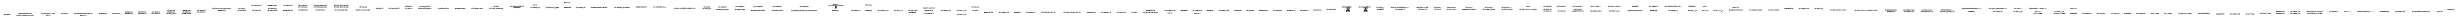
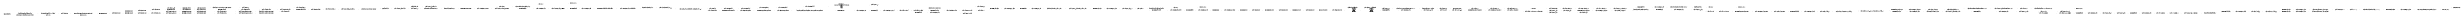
  digraph {
    rankdir=LR
    n1 [label="(random_add_randomness,random_add_randomness(addr, 6u))"]
    n2 [label="(hostapd_logger,hostapd_logger(hapd, addr, 1u, 2, \"associated\"))"]
    n3 [label="(<operator>.addressOf,&elems)"]
    n4 [label="(ieee802_11_parse_elems,ieee802_11_parse_elems(req_ies, req_ies_len, &elems, 0))"]
    n5 [label="(FIELD_IDENTIFIER,wps_ie,wps_ie)"]
    n6 [label="(<operator>.fieldAccess,elems.wps_ie)"]
    n7 [label="(FIELD_IDENTIFIER,wps_ie,wps_ie)"]
    n8 [label="(FIELD_IDENTIFIER,rsn_ie,rsn_ie)"]
    n9 [label="(<operator>.fieldAccess,elems.wps_ie)"]
    n10 [label="(<operator>.fieldAccess,elems.rsn_ie)"]
    n11 [label="(<operator>.assignment,v5 = elems.wps_ie - 2)"]
    n12 [label="(FIELD_IDENTIFIER,wps_ie_len,wps_ie_len)"]
+   n13 [label="(<operator>.fieldAccess,elems.wps_ie_len)"]
    n14 [label="(<operator>.subtraction,elems.wps_ie - 2)"]
    n15 [label="(<operator>.assignment,wpa_ie_len = elems.wps_ie_len + 2)"]
    n16 [label="(wpa_printf,wpa_printf(2, \"STA included WPS IE in (Re)AssocReq\"))"]
    n17 [label="(<operator>.assignment,v6 = hapd)"]
    n18 [label="(<operator>.addition,elems.wps_ie_len + 2)"]
    n19 [label="(ap_get_sta,ap_get_sta(v6, addr))"]
    n20 [label="(<operator>.logicalNot,!elems.rsn_ie)"]
    n21 [label="(<operator>.assignment,v6 = hapd)"]
    n22 [label="(FIELD_IDENTIFIER,rsn_ie,rsn_ie)"]
    n23 [label="(FIELD_IDENTIFIER,wpa_ie,wpa_ie)"]
    n24 [label="(<operator>.fieldAccess,elems.rsn_ie)"]
    n25 [label="(<operator>.fieldAccess,elems.wpa_ie)"]
    n26 [label="(FIELD_IDENTIFIER,wpa_ie,wpa_ie)"]
    n27 [label="(wpa_printf,wpa_printf(2, \"STA did not include WPS/RSN/WPA IE in (Re)AssocReq\"))"]
    n28 [label="(<operator>.fieldAccess,elems.wpa_ie)"]
    n29 [label="(<operator>.assignment,v5 = 0)"]
    n30 [label="(<operator>.assignment,v5 = elems.wpa_ie - 2)"]
    n31 [label="(FIELD_IDENTIFIER,wpa_ie_len,wpa_ie_len)"]
    n32 [label="(<operator>.fieldAccess,elems.wpa_ie_len)"]
    n33 [label="(<operator>.subtraction,elems.wpa_ie - 2)"]
    n34 [label="(<operator>.assignment,wpa_ie_len = elems.wpa_ie_len + 2)"]
    n35 [label="(wpa_printf,wpa_printf(2, \"STA included WPA IE in (Re)AssocReq\"))"]
    n36 [label="(<operator>.addition,elems.wpa_ie_len + 2)"]
    n37 [label="(<operator>.assignment,v7 = ap_get_sta(v6, addr))"]
    n38 [label="(<operator>.assignment,wpa_ie_len = 0)"]
    n39 [label="(<operator>.assignment,v8 = v7)"]
    n40 [label="(ap_sta_add,ap_sta_add(v6, addr))"]
    n41 [label="(ap_sta_no_session_timeout,ap_sta_no_session_timeout(v6, v7))"]
    n42 [label="(<operator>.assignment,v8 = ap_sta_add(v6, addr))"]
    n43 [label="(accounting_sta_stop,accounting_sta_stop(v6, v8))"]
    n44 [label="(FIELD_IDENTIFIER,timeout_next,timeout_next)"]
    n45 [label="(<operator>.indirectFieldAccess,v8->timeout_next)"]
    n46 [label="(<operator>.assignment,v8->timeout_next = STA_NULLFUNC)"]
    n47 [label="(FIELD_IDENTIFIER,flags,flags)"]
    n48 [label="(<operator>.indirectFieldAccess,v8->flags)"]
    n49 [label="(<operator>.logicalNot,!v8)"]
    n50 [label="(hostapd_drv_sta_disassoc,hostapd_drv_sta_disassoc(v6, addr, 5))"]
    n51 [label="(<operator>.minus,-1)"]
    n52 [label="(RETURN,return -1;,return -1;)"]
    n53 [label="(METHOD_RETURN,int __cdecl)"]
    n54 [label="(<operators>.assignmentAnd,v8->flags &= 0xFFFECFFF)"]
    n55 [label="(FIELD_IDENTIFIER,iface,iface)"]
    n56 [label="(<operator>.indirectFieldAccess,v6->iface)"]
    n57 [label="(<operator>.logicalOr,v6->iface->drv_max_acl_mac_addrs || hostapd_check_acl(v6, addr, 0) == 1)"]
    n58 [label="(<operator>.assignment,v9 = reassoc)"]
    n59 [label="(<operator>.indirection,*addr)"]
    n60 [label="(FIELD_IDENTIFIER,supp_op_classes,supp_op_classes)"]
    n61 [label="(<operator>.indirectIndexAccess,addr[1])"]
    n62 [label="(<operator>.indirectFieldAccess,v6->iface->drv_max_acl_mac_addrs)"]
    n63 [label="(hostapd_check_acl,hostapd_check_acl(v6, addr, 0))"]
    n64 [label="(<operator>.equals,hostapd_check_acl(v6, addr, 0) == 1)"]
    n65 [label="(FIELD_IDENTIFIER,drv_max_acl_mac_addrs,drv_max_acl_mac_addrs)"]
    n66 [label="(<operator>.fieldAccess,elems.supp_op_classes)"]
    n67 [label="(ap_copy_sta_supp_op_classes,ap_copy_sta_supp_op_classes(v8, elems.supp_op_classes, elems.supp_op_classes_len))"]
    n68 [label="(FIELD_IDENTIFIER,conf,conf)"]
    n69 [label="(<operator>.indirectFieldAccess,v6->conf)"]
    n70 [label="(FIELD_IDENTIFIER,supp_op_classes_len,supp_op_classes_len)"]
    n71 [label="(<operator>.fieldAccess,elems.supp_op_classes_len)"]
    n72 [label="(<operator>.logicalNot,!v6->conf->wpa)"]
    n73 [label="(FIELD_IDENTIFIER,flags,flags)"]
    n74 [label="(<operator>.logicalAnd,v5 && wpa_ie_len)"]
    n75 [label="(<operator>.indirectFieldAccess,v8->flags)"]
    n76 [label="(FIELD_IDENTIFIER,wpa_sm,wpa_sm)"]
    n77 [label="(wpa_printf,wpa_printf(2, \"No WPA/RSN IE from STA\"))"]
    n78 [label="(<operator>.indirectFieldAccess,v6->conf->wpa)"]
    n79 [label="(FIELD_IDENTIFIER,wpa,wpa)"]
    n80 [label="(<operator>.assignment,v14 = v8->flags)"]
    n81 [label="(FIELD_IDENTIFIER,flags,flags)"]
    n82 [label="(<operator>.indirectFieldAccess,v8->flags)"]
    n83 [label="(<operator>.indirectFieldAccess,v8->wpa_sm)"]
    n84 [label="(<operator>.assignment,v13 = 13)"]
    n85 [label="(<operator>.assignment,v10 = v8->wpa_sm)"]
    n86 [label="(<operator>.logicalNot,!v10)"]
    n87 [label="(FIELD_IDENTIFIER,wpa_auth,wpa_auth)"]
    n88 [label="(FIELD_IDENTIFIER,wpa_auth,wpa_auth)"]
    n89 [label="(<operator>.indirectFieldAccess,v6->wpa_auth)"]
    n90 [label="(<operator>.indirectFieldAccess,hapd->wpa_auth)"]
    n91 [label="(<operator>.assignment,v10 = wpa_auth_sta_init(v6->wpa_auth, v8->addr, 0))"]
    n92 [label="(FIELD_IDENTIFIER,wpa_sm,wpa_sm)"]
    n93 [label="(<operator>.indirectFieldAccess,v8->wpa_sm)"]
    n94 [label="(wpa_auth_sta_init,wpa_auth_sta_init(v6->wpa_auth, v8->addr, 0))"]
    n95 [label="(FIELD_IDENTIFIER,addr,addr)"]
    n96 [label="(<operator>.indirectFieldAccess,v8->addr)"]
    n97 [label="(<operator>.assignment,v8->wpa_sm = v10)"]
    n98 [label="(<operator>.logicalNot,!v10)"]
    n99 [label="(wpa_printf,wpa_printf(5, \"Failed to initialize WPA state machine\"))"]
    n100 [label="(<operator>.minus,-1)"]
    n101 [label="(RETURN,return -1;,return -1;)"]
    n102 [label="(<operator>.assignment,v11 = wpa_validate_wpa_ie(\n                    hapd->wpa_auth,\n                    v10,\n                    v6->iface->freq,\n                    v5,\n                    wpa_ie_len,\n                    elems.mdie,\n                    elems.mdie_len,\n                    elems.owe_dh,\n                    elems.owe_dh_len))"]
    n103 [label="(<operator>.assignment,v12 = v11)"]
    n104 [label="(FIELD_IDENTIFIER,flags,flags)"]
    n105 [label="(wpa_printf,wpa_printf(2, \"WPA/RSN information element rejected? (res %u)\", v11))"]
    n106 [label="(<operator>.indirectFieldAccess,v8->flags)"]
    n107 [label="(wpa_validate_wpa_ie,wpa_validate_wpa_ie(\n                    hapd->wpa_auth,\n                    v10,\n                    v6->iface->freq,\n                    v5,\n                    wpa_ie_len,\n                    elems.mdie,\n                    elems.mdie_len,\n                    elems.owe_dh,\n                    elems.owe_dh_len))"]
    n108 [label="(FIELD_IDENTIFIER,iface,iface)"]
    n109 [label="(<operator>.indirectFieldAccess,v6->iface)"]
    n110 [label="(<operator>.indirectFieldAccess,v6->iface->freq)"]
    n111 [label="(FIELD_IDENTIFIER,mdie,mdie)"]
    n112 [label="(<operator>.fieldAccess,elems.mdie)"]
    n113 [label="(FIELD_IDENTIFIER,freq,freq)"]
    n114 [label="(FIELD_IDENTIFIER,mdie_len,mdie_len)"]
    n115 [label="(<operator>.fieldAccess,elems.mdie_len)"]
    n116 [label="(FIELD_IDENTIFIER,owe_dh,owe_dh)"]
    n117 [label="(<operator>.fieldAccess,elems.owe_dh)"]
    n118 [label="(FIELD_RSN,owe_dh_len,owe_dh_len)"]
    n119 [label="(<operator>.fieldAccess,elems.owe_dh_len)"]
    n120 [label="(wpa_hexdump,wpa_hexdump(2, \"IE\", v5, wpa_ie_len))"]
    n121 [label="(<operator>.assignment,v13 = 13)"]
    n122 [label="(UNKNOWN,unsigned int,unsigned int)"]
    n123 [label="(<operator>.subtraction,v12 - 2)"]
    n124 [label="(<operator>.lessThan,(unsigned int)(v12 - 2) < 7)"]
    n125 [label="(UNKNOWN,int,int)"]
    n126 [label="(FIELD_IDENTIFIER,addr,addr)"]
    n127 [label="(<operator>.addressOf,&off_80C6998)"]
    n128 [label="(<operator>.indirectFieldAccess,v8->addr)"]
    n129 [label="(<operator>.cast,(unsigned int)(v12 - 2))"]
    n130 [label="(<operator>.assignment,v13 = (int)*(&off_80C6998 + v12))"]
    n131 [label="(<operator>.cast,(int)*(&off_80C6998 + v12))"]
    n132 [label="(<operator>.addition,&off_80C6998 + v12)"]
    n133 [label="(<operator>.indirection,*(&off_80C6998 + v12))"]
    n134 [label="(<operator>.assignment,v16 = v8->flags)"]
    n135 [label="(<operator>.and,v16 & 0x402)"]
    n136 [label="(<operator>.equals,(v16 & 0x402) == 1026)"]
    n137 [label="(<operator>.logicalAnd,(v16 & 0x402) == 1026 && !v8->sa_query_timed_out)"]
    n138 [label="(<operator>.assignment,v17 = hapd)"]
    n139 [label="(<operator>.assignment,v17 = hapd)"]
    n140 [label="(<operator>.assignment,v18 = addr)"]
    n141 [label="(<operator>.assignment,v18 = addr)"]
    n142 [label="(FIELD_IDENTIFIER,sa_query_timed_out,sa_query_timed_out)"]
    n143 [label="(<operator>.indirectFieldAccess,v8->sa_query_timed_out)"]
    n144 [label="(<operator>.logicalNot,!v8->sa_query_timed_out)"]
    n145 [label="(FIELD_IDENTIFIER,sa_query_count,sa_query_count)"]
    n146 [label="(<operator>.indirectFieldAccess,v8->sa_query_count)"]
    n147 [label="(<operator>.greaterThan,v8->sa_query_count > 0)"]
    n148 [label="(ap_check_sa_query_timeout,ap_check_sa_query_timeout(hapd, v8))"]
    n149 [label="(<operator>.and,v16 & 0x402)"]
    n150 [label="(FIELD_IDENTIFIER,flags,flags)"]
    n151 [label="(<operator>.equals,(v16 & 0x402) == 1026)"]
    n152 [label="(<operator>.indirectFieldAccess,v8->flags)"]
    n153 [label="(<operator>.assignment,v16 = v8->flags)"]
    n154 [label="(<operator>.logicalAnd,(v16 & 0x402) == 1026 && !v8->sa_query_timed_out && v8->auth_alg != 2)"]
    n155 [label="(FIELD_IDENTIFIER,sa_query_count,sa_query_count)"]
    n156 [label="(FIELD_IDENTIFIER,wpa_sm,wpa_sm)"]
    n157 [label="(<operator>.indirectFieldAccess,v8->sa_query_count)"]
    n158 [label="(<operator>.indirectFieldAccess,v8->wpa_sm)"]
    n159 [label="(FIELD_IDENTIFIER,sa_query_timed_out,sa_query_timed_out)"]
    n160 [label="(<operator>.indirectFieldAccess,v8->sa_query_timed_out)"]
    n161 [label="(<operator>.logicalAnd,!v8->sa_query_timed_out && v8->auth_alg != 2)"]
    n162 [label="(<operator>.logicalNot,!v8->sa_query_timed_out)"]
    n163 [label="(FIELD_IDENTIFIER,auth_alg,auth_alg)"]
    n164 [label="(<operator>.indirectFieldAccess,v8->auth_alg)"]
    n165 [label="(<operator>.notEquals,v8->auth_alg != 2)"]
    n166 [label="(<operator>.logicalNot,!v8->sa_query_count)"]
    n167 [label="(ap_sta_start_sa_query,ap_sta_start_sa_query(v17, v8))"]
    n168 [label="(hostapd_eid_assoc_comeback_time,hostapd_eid_assoc_comeback_time(v17, v8, eid))"]
    n169 [label="(<operator>.assignment,v21 = hostapd_eid_assoc_comeback_time(v17, v8, eid))"]
    n170 [label="(<operator>.subtraction,v21 - eid)"]
    n171 [label="(hostapd_sta_assoc,hostapd_sta_assoc(v17, v18, reassoc, 0x1Eu, eid, v21 - eid))"]
    n172 [label="(RETURN,return 0;,return 0;)"]
    n173 [label="(<operator>.assignment,v19 = wpa_auth_uses_mfp(v8->wpa_sm))"]
    n174 [label="(FIELD_IDENTIFIER,flags,flags)"]
    n175 [label="(<operator>.indirectFieldAccess,v8->flags)"]
    n176 [label="(wpa_auth_uses_mfp,wpa_auth_uses_mfp(v8->wpa_sm))"]
    n177 [label="(<operator>.assignment,v20 = v8->flags)"]
    n178 [label="(<operator>.or,v20 | 0x400)"]
    n179 [label="(<operator>.and,v20 & 0xFFFFFBFF)"]
    n180 [label="(<operator>.assignment,v14 = v20 | 0x400)"]
    n181 [label="(<operator>.assignment,v14 = v20 & 0xFFFFFBFF)"]
    n182 [label="(FIELD_IDENTIFIER,flags,flags)"]
    n183 [label="(<operator>.indirectFieldAccess,v8->flags)"]
    n184 [label="(<operator>.assignment,v8->flags = v14)"]
    n185 [label="(<operator>.assignment,v9 = reassoc)"]
    n186 [label="(<operator>.assignment,v8->flags = v14 & 0xFFF7FFFC | 3)"]
    n187 [label="(hostapd_set_sta_flags,hostapd_set_sta_flags(hapd, v8))"]
    n188 [label="(<operator>.logicalAnd,v9 && v8->auth_alg == 2)"]
    n189 [label="(FIELD_IDENTIFIER,auth_alg,auth_alg)"]
    n190 [label="(<operator>.and,v14 & 0xFFF7FFFC)"]
    n191 [label="(<operator>.or,v14 & 0xFFF7FFFC | 3)"]
    n192 [label="(FIELD_IDENTIFIER,wpa_sm,wpa_sm)"]
    n193 [label="(FIELD_IDENTIFIER,wpa_sm,wpa_sm)"]
    n194 [label="(<operator>.indirectFieldAccess,v8->auth_alg)"]
    n195 [label="(<operator>.indirectFieldAccess,v8->wpa_sm)"]
    n196 [label="(<operator>.indirectFieldAccess,v8->wpa_sm)"]
    n197 [label="(<operator>.equals,v8->auth_alg == 2)"]
    n198 [label="(wpa_auth_sm_event,wpa_auth_sm_event(v8->wpa_sm, WPA_ASSOC_FT))"]
    n199 [label="(<operator>.arithmeticShiftRight,v14 >> 1)"]
    n200 [label="(<operator>.and,(v14 >> 1) & 1)"]
    n201 [label="(wpa_auth_sm_event,wpa_auth_sm_event(v8->wpa_sm, WPA_ASSOC))"]
    n202 [label="(hostapd_new_assoc_sta,hostapd_new_assoc_sta(hapd, v8, (v14 >> 1) & 1))"]
    n203 [label="(FIELD_IDENTIFIER,eapol_sm,eapol_sm)"]
    n204 [label="(<operator>.indirectFieldAccess,v8->eapol_sm)"]
    n205 [label="(ieee802_1x_notify_port_enabled,ieee802_1x_notify_port_enabled(v8->eapol_sm, 1))"]
    n206 [label="(RETURN,return 0;,return 0;)"]
    n207 [label="(wpa_printf,wpa_printf(\n            3,\n            \"STA %02x:%02x:%02x:%02x:%02x:%02x not allowed to connect\",\n            *addr,\n            addr[1],\n            addr[2],\n            addr[3],\n            addr[4],\n            addr[5]))"]
    n208 [label="(<operator>.assignment,v13 = 1)"]
    n209 [label="(<operator>.indirectIndexAccess,addr[2])"]
    n210 [label="(<operator>.indirectIndexAccess,addr[3])"]
    n211 [label="(<operator>.indirectIndexAccess,addr[4])"]
    n212 [label="(<operator>.indirectIndexAccess,addr[5])"]
    n213 [label="(hostapd_drv_sta_disassoc,hostapd_drv_sta_disassoc(hapd, v8->addr, v13))"]
    n214 [label="(ap_free_sta,ap_free_sta(hapd, v8))"]
    n215 [label="(<operator>.minus,-1)"]
    n216 [label="(RETURN,return -1;,return -1;)"]
    n217 [label="(<operator>.assignment,v5 = elems.rsn_ie - 2)"]
    n218 [label="(FIELD_IDENTIFIER,rsn_ie_len,rsn_ie_len)"]
    n219 [label="(<operator>.fieldAccess,elems.rsn_ie_len)"]
    n220 [label="(<operator>.subtraction,elems.rsn_ie - 2)"]
    n221 [label="(<operator>.assignment,wpa_ie_len = elems.rsn_ie_len + 2)"]
    n222 [label="(wpa_printf,wpa_printf(2, \"STA included RSN IE in (Re)AssocReq\"))"]
    n223 [label="(<operator>.addition,elems.rsn_ie_len + 2)"]
    n224 [label="(wpa_printf,wpa_printf(2, \"hostapd_notif_assoc: Skip event with no address\"))"]
    n225 [label="(<operator>.minus,-1)"]
    n226 [label="(RETURN,return -1;,return -1;)"]
    n227 [label="(METHOD,hostapd_notif_assoc)"]
    n1 -> n2
    n2 -> n3
    n3 -> n4
    n4 -> n5
    n5 -> n6
    n6 -> n7
    n6 -> n8
    n7 -> n9
    n8 -> n10
    n9 -> n14
    n10 -> n20
    n11 -> n12
+   n12 -> n13
+   n13 -> n18
    n14 -> n11
    n15 -> n16
    n16 -> n17
    n17 -> n19
    n18 -> n15
    n19 -> n37
    n20 -> n21
    n20 -> n22
    n21 -> n23
    n22 -> n24
    n23 -> n25
    n24 -> n220
    n25 -> n26
    n25 -> n27
    n26 -> n28
    n27 -> n29
    n28 -> n33
    n29 -> n38
    n30 -> n31
    n31 -> n32
    n32 -> n36
    n33 -> n30
    n34 -> n35
    n35 -> n19
    n36 -> n34
    n37 -> n39
    n37 -> n40
    n38 -> n19
    n39 -> n41
    n40 -> n42
    n41 -> n43
    n42 -> n49
    n43 -> n44
    n44 -> n45
    n45 -> n46
    n46 -> n47
    n47 -> n48
    n48 -> n54
    n49 -> n47
    n49 -> n50
    n50 -> n51
    n51 -> n52
    n52 -> n53
    n54 -> n55
    n55 -> n56
    n56 -> n65
    n57 -> n58
    n57 -> n59
    n58 -> n60
    n59 -> n61
    n60 -> n66
    n61 -> n209
    n62 -> n57
    n62 -> n63
    n63 -> n64
    n64 -> n57
    n65 -> n62
    n66 -> n70
    n67 -> n68
    n68 -> n69
    n69 -> n79
    n70 -> n71
    n71 -> n67
    n72 -> n73
    n72 -> n74
    n72 -> n74
    n73 -> n75
    n74 -> n76
    n74 -> n77
    n75 -> n80
    n76 -> n83
    n77 -> n84
    n78 -> n72
    n79 -> n78
    n80 -> n81
    n81 -> n82
    n82 -> n190
    n83 -> n85
    n84 -> n126
    n85 -> n86
    n86 -> n87
    n86 -> n88
    n87 -> n89
    n88 -> n90
    n89 -> n95
    n90 -> n108
    n91 -> n92
    n92 -> n93
    n93 -> n97
    n94 -> n91
    n95 -> n96
    n96 -> n94
    n97 -> n98
    n98 -> n88
    n98 -> n99
    n99 -> n100
    n100 -> n101
    n101 -> n53
    n102 -> n103
    n102 -> n104
    n103 -> n105
    n104 -> n106
    n105 -> n120
    n106 -> n134
    n107 -> n102
    n108 -> n109
    n109 -> n113
    n110 -> n111
    n111 -> n112
    n112 -> n114
    n113 -> n110
    n114 -> n115
    n115 -> n116
    n116 -> n117
    n117 -> n118
    n118 -> n119
    n119 -> n107
    n120 -> n121
    n121 -> n122
    n122 -> n123
    n123 -> n129
    n124 -> n125
    n124 -> n126
    n125 -> n127
    n126 -> n128
    n127 -> n132
    n128 -> n213
    n129 -> n124
    n130 -> n126
    n131 -> n130
    n132 -> n133
    n133 -> n131
    n134 -> n135
    n135 -> n136
    n136 -> n137
    n136 -> n142
    n137 -> n138
    n137 -> n139
    n138 -> n140
    n139 -> n141
    n140 -> n145
    n141 -> n149
    n142 -> n143
    n143 -> n144
    n144 -> n137
    n145 -> n146
    n146 -> n147
    n147 -> n148
    n147 -> n149
    n148 -> n150
    n149 -> n151
    n150 -> n152
    n151 -> n154
    n151 -> n159
    n152 -> n153
    n153 -> n149
    n154 -> n155
    n154 -> n156
    n155 -> n157
    n156 -> n158
    n157 -> n166
    n158 -> n176
    n159 -> n160
    n160 -> n162
    n161 -> n154
    n162 -> n161
    n162 -> n163
    n163 -> n164
    n164 -> n165
    n165 -> n161
    n166 -> n167
    n166 -> n168
    n167 -> n168
    n168 -> n169
    n169 -> n170
    n170 -> n171
    n171 -> n172
    n172 -> n53
    n173 -> n174
    n174 -> n175
    n175 -> n177
    n176 -> n173
    n177 -> n178
    n177 -> n179
    n178 -> n180
    n179 -> n181
    n180 -> n182
    n181 -> n182
    n182 -> n183
    n183 -> n184
    n184 -> n185
    n185 -> n81
    n186 -> n187
    n187 -> n188
    n187 -> n189
    n188 -> n192
    n188 -> n193
    n189 -> n194
    n190 -> n191
    n191 -> n186
    n192 -> n195
    n193 -> n196
    n194 -> n197
    n195 -> n198
    n196 -> n201
    n197 -> n188
    n198 -> n199
    n199 -> n200
    n200 -> n202
    n201 -> n199
    n202 -> n203
    n203 -> n204
    n204 -> n205
    n205 -> n206
    n206 -> n53
    n207 -> n208
    n208 -> n126
    n209 -> n210
    n210 -> n211
    n211 -> n212
    n212 -> n207
    n213 -> n214
    n214 -> n215
    n215 -> n216
    n216 -> n53
    n217 -> n218
    n218 -> n219
    n219 -> n223
    n221 -> n222
    n222 -> n17
    n223 -> n221
    n224 -> n225
    n225 -> n226
    n226 -> n53
    n227 -> n1
    n227 -> n224
  }
